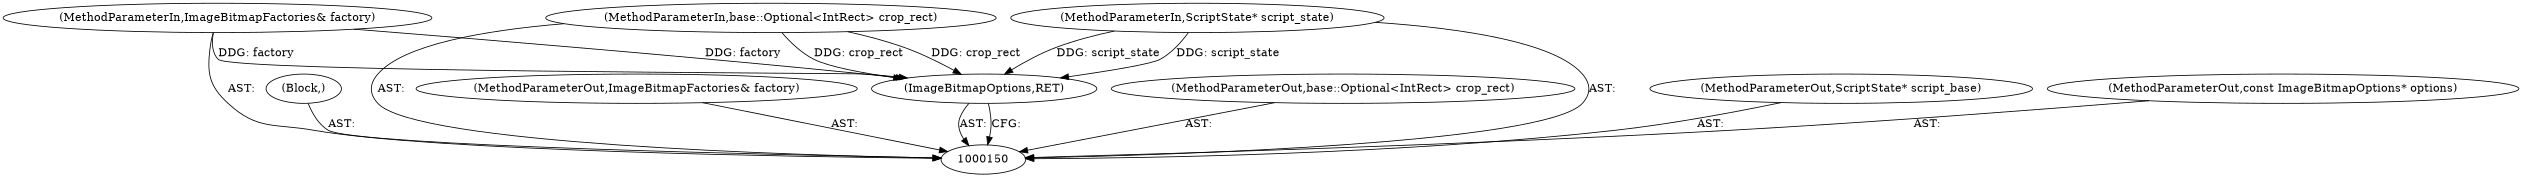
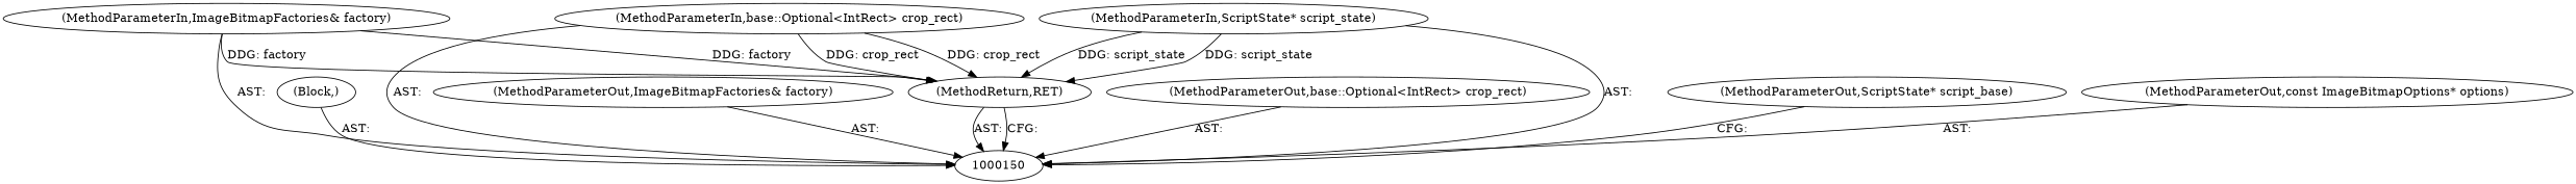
  digraph {
-   n1 [label="(ImageBitmapOptions,RET)"]
+   n1 [label="(MethodReturn,RET)"]
    n2 [label=1000150]
    n3 [label="(Block,)"]
    n4 [label="(MethodParameterIn,ImageBitmapFactories& factory)"]
    n5 [label="(MethodParameterOut,ImageBitmapFactories& factory)"]
    n6 [label="(MethodParameterIn,base::Optional<IntRect> crop_rect)"]
    n7 [label="(MethodParameterOut,base::Optional<IntRect> crop_rect)"]
    n8 [label="(MethodParameterIn,ScriptState* script_state)"]
    n9 [label="(MethodParameterOut,ScriptState* script_base)"]
    n10 [label="(MethodParameterOut,const ImageBitmapOptions* options)"]
    n1 -> n2 [label="AST: "]
    n1 -> n2 [label="CFG: "]
    n3 -> n2 [label="AST: "]
    n4 -> n1 [label="DDG: factory"]
    n4 -> n1 [label="DDG: factory"]
    n4 -> n2 [label="AST: "]
    n5 -> n2 [label="AST: "]
    n6 -> n1 [label="DDG: crop_rect"]
    n6 -> n1 [label="DDG: crop_rect"]
    n6 -> n2 [label="AST: "]
    n7 -> n2 [label="AST: "]
    n8 -> n1 [label="DDG: script_state"]
    n8 -> n1 [label="DDG: script_state"]
    n8 -> n2 [label="AST: "]
-   n9 -> n2 [label="AST: "]
+   n9 -> n2 [label="CFG: "]
    n10 -> n2 [label="AST: "]
  }
